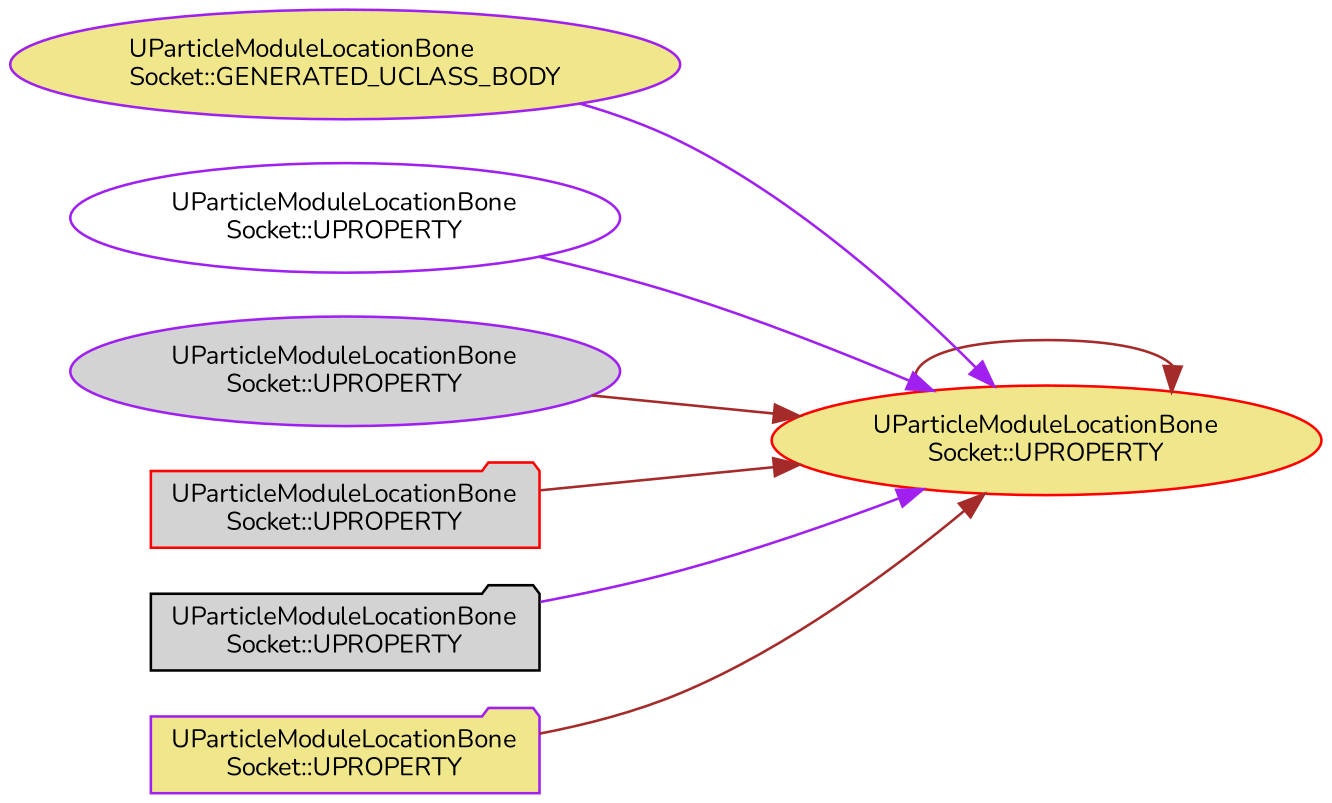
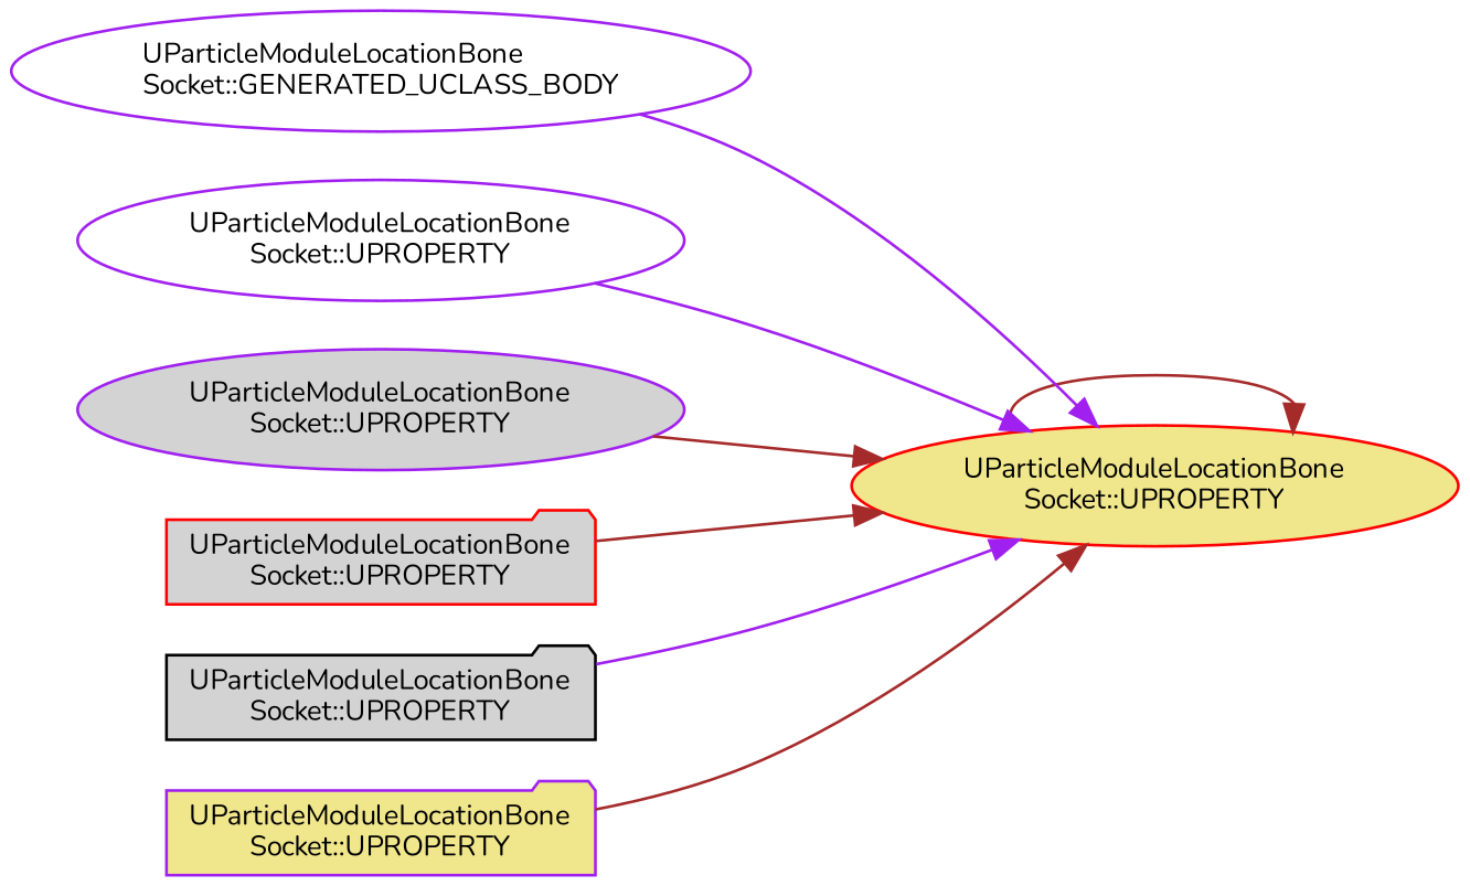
  digraph {
    rankdir=RL
    fontname=Nunito
    node [color=purple fillcolor=lightgrey fontname=Nunito fontsize=10 shape=ellipse style=filled]
    edge [color=brown dir=back fontname=Nunito fontsize=10 labelfontname=Helvetica labelfontsize=10 style=solid]
    n1 [color=red fillcolor=khaki fontcolor=black height=0.2 label="UParticleModuleLocationBone\lSocket::UPROPERTY" width=0.4]
-   n2 [fillcolor=khaki height=0.2 label="UParticleModuleLocationBone\lSocket::GENERATED_UCLASS_BODY" width=0.4]
+   n2 [fillcolor=white height=0.2 label="UParticleModuleLocationBone\lSocket::GENERATED_UCLASS_BODY" width=0.4]
    n3 [fillcolor=white height=0.2 label="UParticleModuleLocationBone\lSocket::UPROPERTY" width=0.4]
    n4 [height=0.2 label="UParticleModuleLocationBone\lSocket::UPROPERTY" width=0.4]
    n5 [color=red height=0.2 label="UParticleModuleLocationBone\lSocket::UPROPERTY" shape=folder width=0.4]
    n6 [color=black height=0.2 label="UParticleModuleLocationBone\lSocket::UPROPERTY" shape=folder width=0.4]
    n7 [fillcolor=khaki height=0.2 label="UParticleModuleLocationBone\lSocket::UPROPERTY" shape=folder width=0.4]
    n1 -> n1
    n1 -> n2 [color=purple]
    n1 -> n3 [color=purple]
    n1 -> n4
    n1 -> n5
    n1 -> n6 [color=purple]
    n1 -> n7
  }
